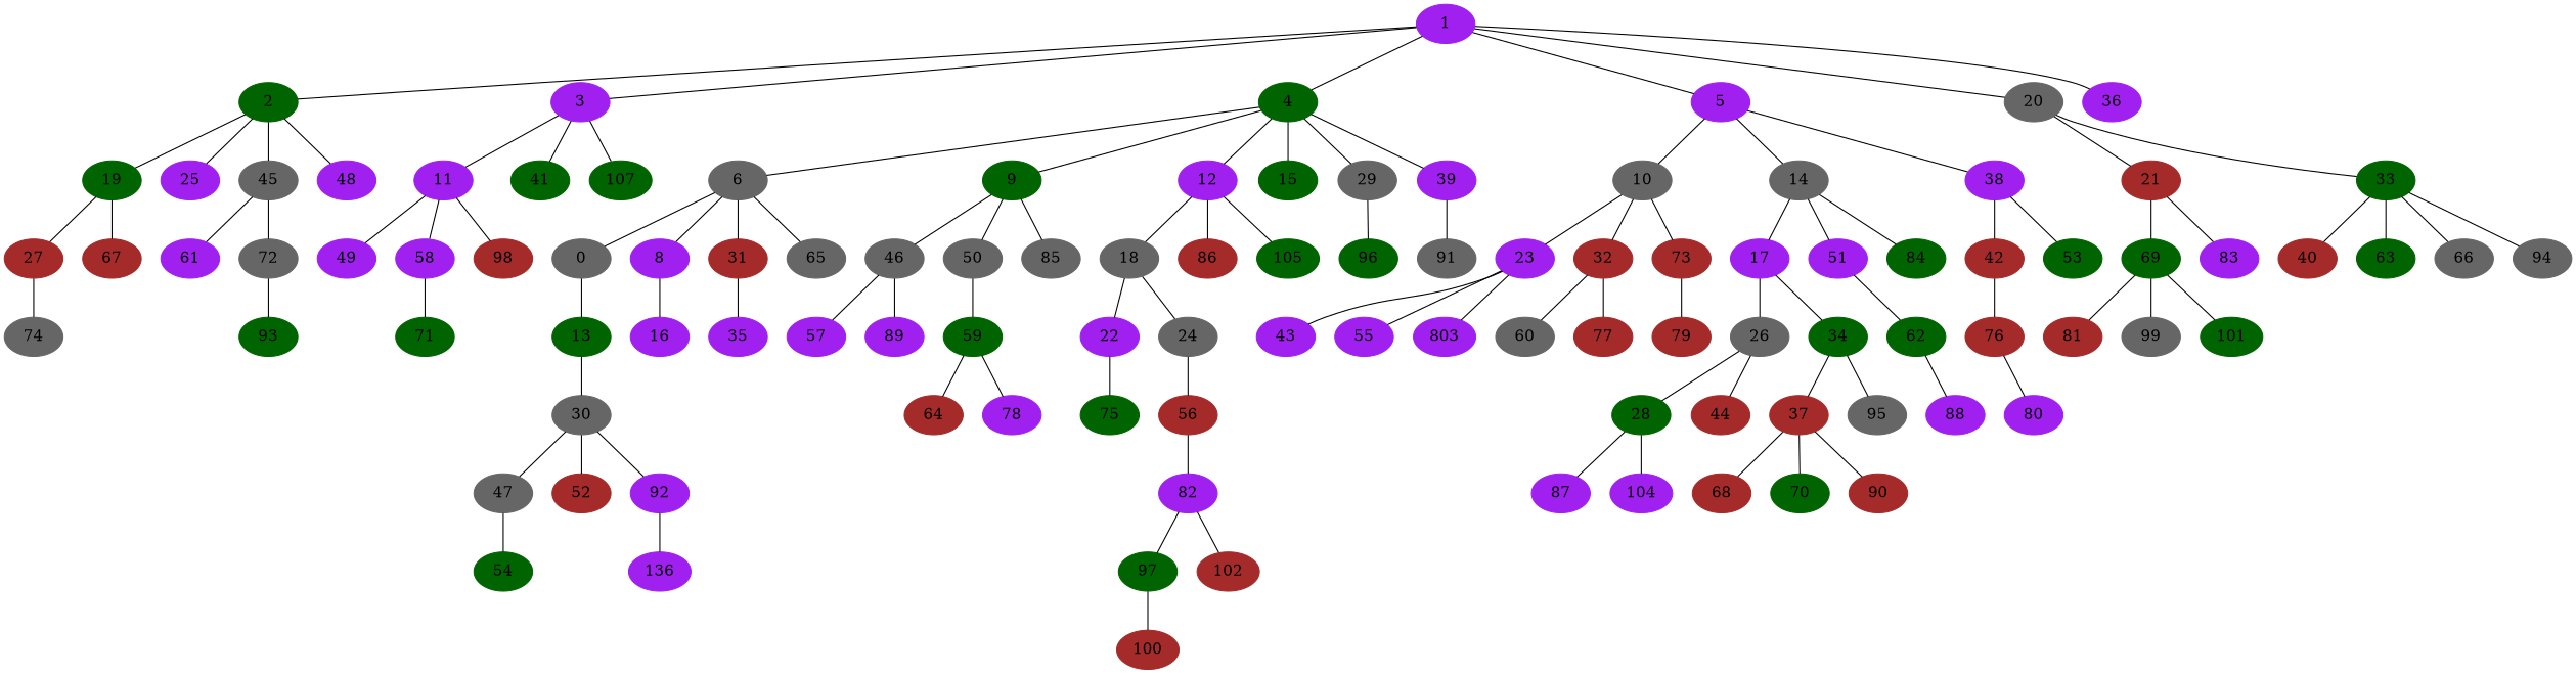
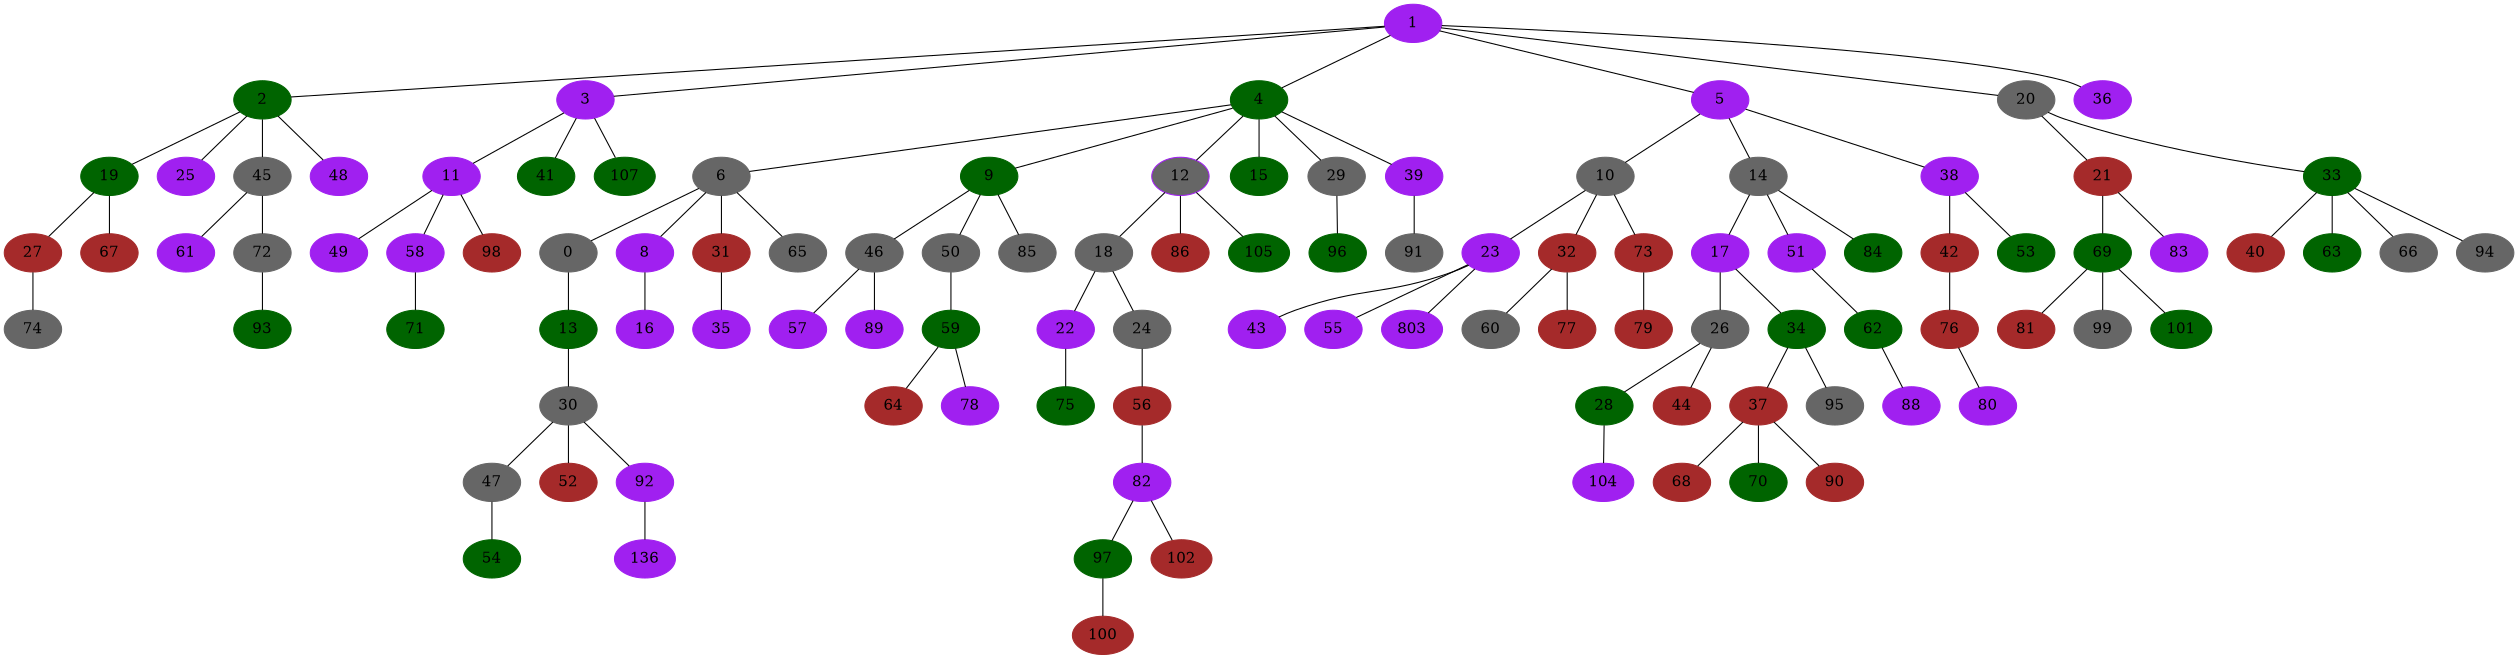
  graph {
    node [color=purple style=filled]
    2 [color=darkgreen]
    1
    3
    4 [color=darkgreen]
    5
    20 [color=gray40]
    36
    19 [color=darkgreen]
    25
    45 [color=gray40]
    48
    11
    41 [color=darkgreen]
    107 [color=darkgreen]
    6 [color=gray40]
    9 [color=darkgreen]
-   12
+   12 [fillcolor=gray40]
    15 [color=darkgreen]
    29 [color=gray40]
    39
    10 [color=gray40]
    14 [color=gray40]
    38
    21 [color=brown]
    33 [color=darkgreen]
    27 [color=brown]
    67 [color=brown]
    61
    72 [color=gray40]
    49
    58
    98 [color=brown]
    n33 [color=gray40 label=0]
    8
    31 [color=brown]
    65 [color=gray40]
    46 [color=gray40]
    50 [color=gray40]
    85 [color=gray40]
    18 [color=gray40]
    86 [color=brown]
    105 [color=darkgreen]
    96 [color=darkgreen]
    91 [color=gray40]
    23
    32 [color=brown]
    73 [color=brown]
    17
    51
    84 [color=darkgreen]
    42 [color=brown]
    53 [color=darkgreen]
    13 [color=darkgreen]
    16
    35
    30 [color=gray40]
    57
    89
    59 [color=darkgreen]
    43
    55
    n62 [label=803]
    60 [color=gray40]
    77 [color=brown]
    79 [color=brown]
    71 [color=darkgreen]
    22
    24 [color=gray40]
    47 [color=gray40]
    52 [color=brown]
    92
    26 [color=gray40]
    34 [color=darkgreen]
    62 [color=darkgreen]
    28 [color=darkgreen]
    44 [color=brown]
    37 [color=brown]
    95 [color=gray40]
    75 [color=darkgreen]
    56 [color=brown]
    74 [color=gray40]
    69 [color=darkgreen]
    83
    40 [color=brown]
    63 [color=darkgreen]
    66 [color=gray40]
    94 [color=gray40]
    81 [color=brown]
    99 [color=gray40]
    101 [color=darkgreen]
    82
-   87
    104
    54 [color=darkgreen]
    n95 [label=136]
    68 [color=brown]
    70 [color=darkgreen]
    90 [color=brown]
    76 [color=brown]
    80
    93 [color=darkgreen]
    64 [color=brown]
    78
    88
    97 [color=darkgreen]
    102 [color=brown]
    100 [color=brown]
    2 -- 19
    2 -- 25
    2 -- 45
    2 -- 48
    1 -- 2
    1 -- 3
    1 -- 4
    1 -- 5
    1 -- 20
    1 -- 36
    3 -- 11
    3 -- 41
    3 -- 107
    4 -- 6
    4 -- 9
    4 -- 12
    4 -- 15
    4 -- 29
    4 -- 39
    5 -- 10
    5 -- 14
    5 -- 38
    20 -- 21
    20 -- 33
    19 -- 27
    19 -- 67
    45 -- 61
    45 -- 72
    11 -- 49
    11 -- 58
    11 -- 98
    6 -- n33
    6 -- 8
    6 -- 31
    6 -- 65
    9 -- 46
    9 -- 50
    9 -- 85
    12 -- 18
    12 -- 86
    12 -- 105
    29 -- 96
    39 -- 91
    10 -- 23
    10 -- 32
    10 -- 73
    14 -- 17
    14 -- 51
    14 -- 84
    38 -- 42
    38 -- 53
    21 -- 69
    21 -- 83
    33 -- 40
    33 -- 63
    33 -- 66
    33 -- 94
    27 -- 74
    72 -- 93
    58 -- 71
    n33 -- 13
    8 -- 16
    31 -- 35
    46 -- 57
    46 -- 89
    50 -- 59
    18 -- 22
    18 -- 24
    23 -- 43
    23 -- 55
    23 -- n62
    32 -- 60
    32 -- 77
    73 -- 79
    17 -- 26
    17 -- 34
    51 -- 62
    42 -- 76
    13 -- 30
    30 -- 47
    30 -- 52
    30 -- 92
    59 -- 64
    59 -- 78
    22 -- 75
    24 -- 56
    47 -- 54
    92 -- n95
    26 -- 28
    26 -- 44
    34 -- 37
    34 -- 95
    62 -- 88
-   28 -- 87
    28 -- 104
    37 -- 68
    37 -- 70
    37 -- 90
    56 -- 82
    69 -- 81
    69 -- 99
    69 -- 101
    82 -- 97
    82 -- 102
    76 -- 80
    97 -- 100
  }
